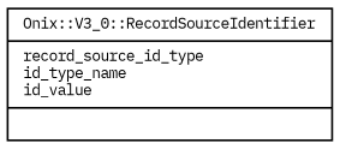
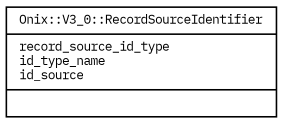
  digraph {
    fontname="IBM Plex Mono"
    fontsize=8
-   n1 [fontname="IBM Plex Mono" fontsize=8 label="{Onix::V3_0::RecordSourceIdentifier\l|record_source_id_type\lid_type_name\lid_value\l|\l}" shape=record]
+   n1 [fontname="IBM Plex Mono" fontsize=8 label="{Onix::V3_0::RecordSourceIdentifier\l|record_source_id_type\lid_type_name\lid_source\l|\l}" shape=record]
  }
